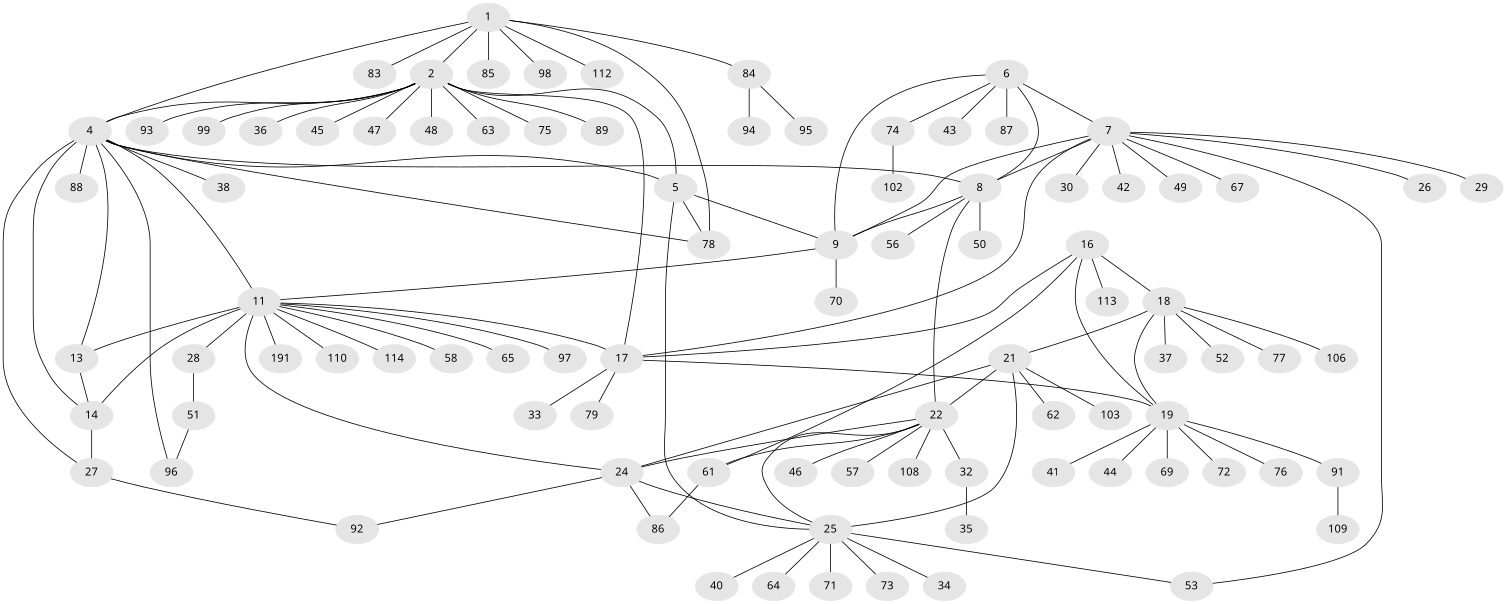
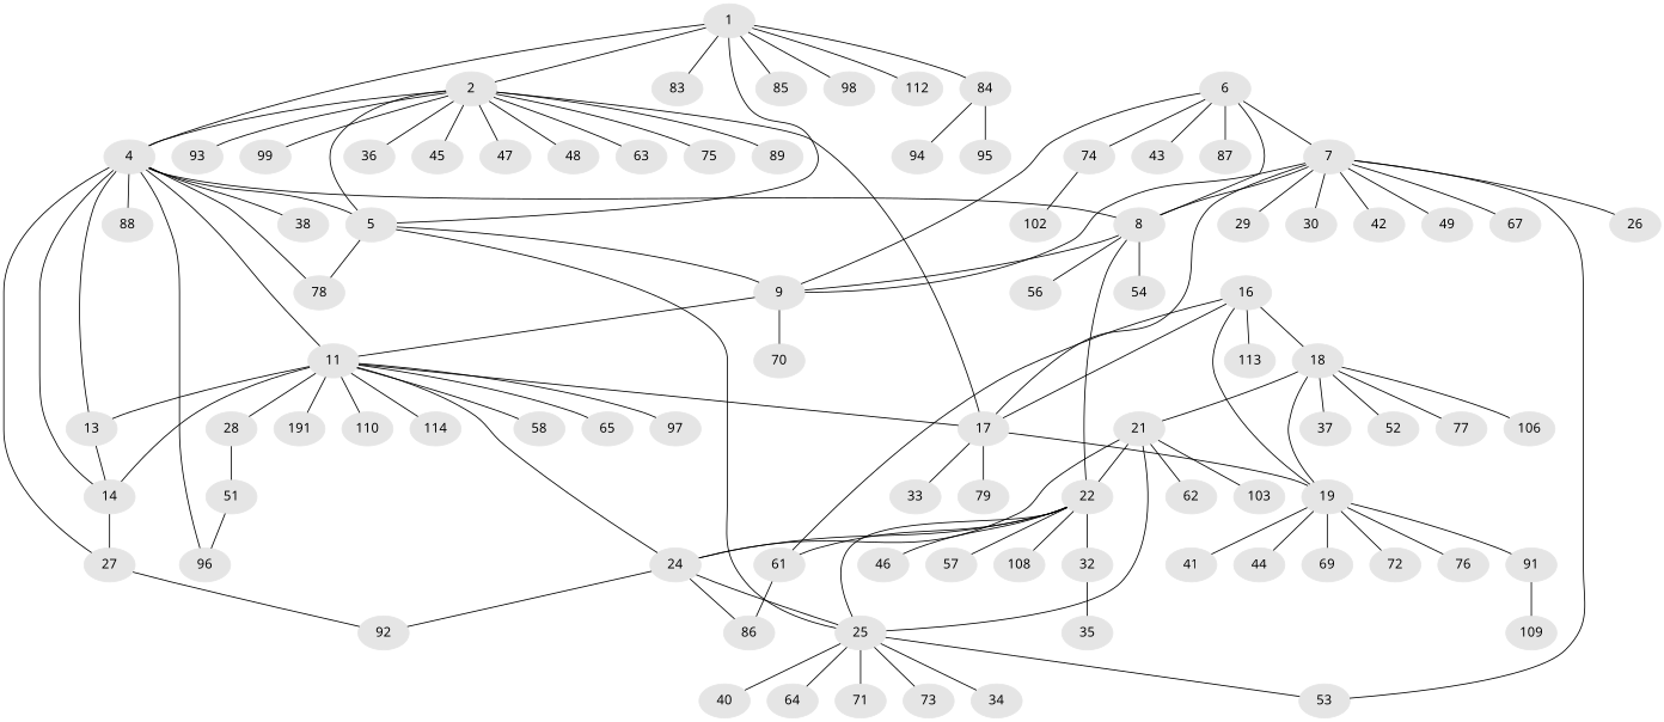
  graph {
    fontname="Noto Sans"
    node [color=gray90 fontname="Noto Sans" style=filled]
    edge [fontname="Noto Sans"]
    1 [super="+59"]
    2 [super="+3"]
    4 [super="+12"]
    5
    83
    84 [super="+90"]
    85
    98
    112
    17
    36
    45
    47
    48
    63
    75
    89
    93
    99
    8 [super="+10"]
    11 [super="+15"]
    13
    14
    27
    38 [super="+39"]
    78
    88
    96 [super="+107"]
    9 [super="+55"]
    25 [super="+81"]
    94
    95
    19 [super="+105"]
    33 [super="+60"]
    79 [super="+82"]
    22 [super="+111"]
-   54 [label=50]
+   54
    56
    24 [super="+31"]
    28
    58
    65
    97
    n44 [label=191]
    110
    114
    92
    70
    53
    34
    40
    64
    71
    73
    6 [super="+104"]
    7 [super="+50"]
    43
    74
    87
    26
    29
    30
    42 [super="+80"]
    49
    67
    102
    61 [super="+68"]
    32
    46
    57
    108
    86
    51
    16 [super="+66"]
    18 [super="+20"]
    113
    21 [super="+23"]
    37
    52
    77
    106
    41
    44
    69
    72
    76
    91
    62
    103
    109
    35 [super="+100"]
    1 -- 2 [weight=2]
    1 -- 4
-   1 -- 78
+   1 -- 5
    1 -- 83
    1 -- 84
    1 -- 85
    1 -- 98
    1 -- 112
    2 -- 4 [weight=2]
    2 -- 5 [weight=2]
    2 -- 17
    2 -- 36
    2 -- 45
    2 -- 47
    2 -- 48
    2 -- 63
    2 -- 75
    2 -- 89
    2 -- 93
    2 -- 99
    4 -- 5
    4 -- 8
    4 -- 11 [weight=2]
    4 -- 13
    4 -- 14
    4 -- 27
    4 -- 38
    4 -- 78
    4 -- 88
    4 -- 96
    5 -- 78
    5 -- 9
    5 -- 25
    84 -- 94
    84 -- 95
    17 -- 19
    17 -- 33
    17 -- 79
    8 -- 9 [weight=2]
    8 -- 22
    8 -- 54
    8 -- 56
    11 -- 17
    11 -- 13 [weight=2]
    11 -- 14 [weight=2]
    11 -- 24
    11 -- 28
    11 -- 58
    11 -- 65
    11 -- 97
    11 -- n44
    11 -- 110
    11 -- 114
    13 -- 14
    14 -- 27
    27 -- 92
    9 -- 11
    9 -- 70
    25 -- 53
    25 -- 34
    25 -- 40
    25 -- 64
    25 -- 71
    25 -- 73
    19 -- 41
    19 -- 44
    19 -- 69
    19 -- 72
    19 -- 76
    19 -- 91
    22 -- 25
    22 -- 24
    22 -- 61
    22 -- 32
    22 -- 46
    22 -- 57
    22 -- 108
    24 -- 25
    24 -- 92
    24 -- 86
    28 -- 51
    6 -- 8 [weight=2]
    6 -- 9
    6 -- 7
    6 -- 43
    6 -- 74
    6 -- 87
    7 -- 17
    7 -- 8 [weight=2]
    7 -- 9
    7 -- 53
    7 -- 26
    7 -- 29
    7 -- 30
    7 -- 42
    7 -- 49
    7 -- 67
    74 -- 102
    61 -- 86
    32 -- 35
    51 -- 96
    16 -- 17
    16 -- 19
    16 -- 61
    16 -- 18 [weight=2]
    16 -- 113
    18 -- 19 [weight=2]
    18 -- 21
    18 -- 37
    18 -- 52
    18 -- 77
    18 -- 106
    21 -- 25 [weight=2]
    21 -- 22 [weight=2]
    21 -- 24 [weight=2]
    21 -- 62
    21 -- 103
    91 -- 109
  }
